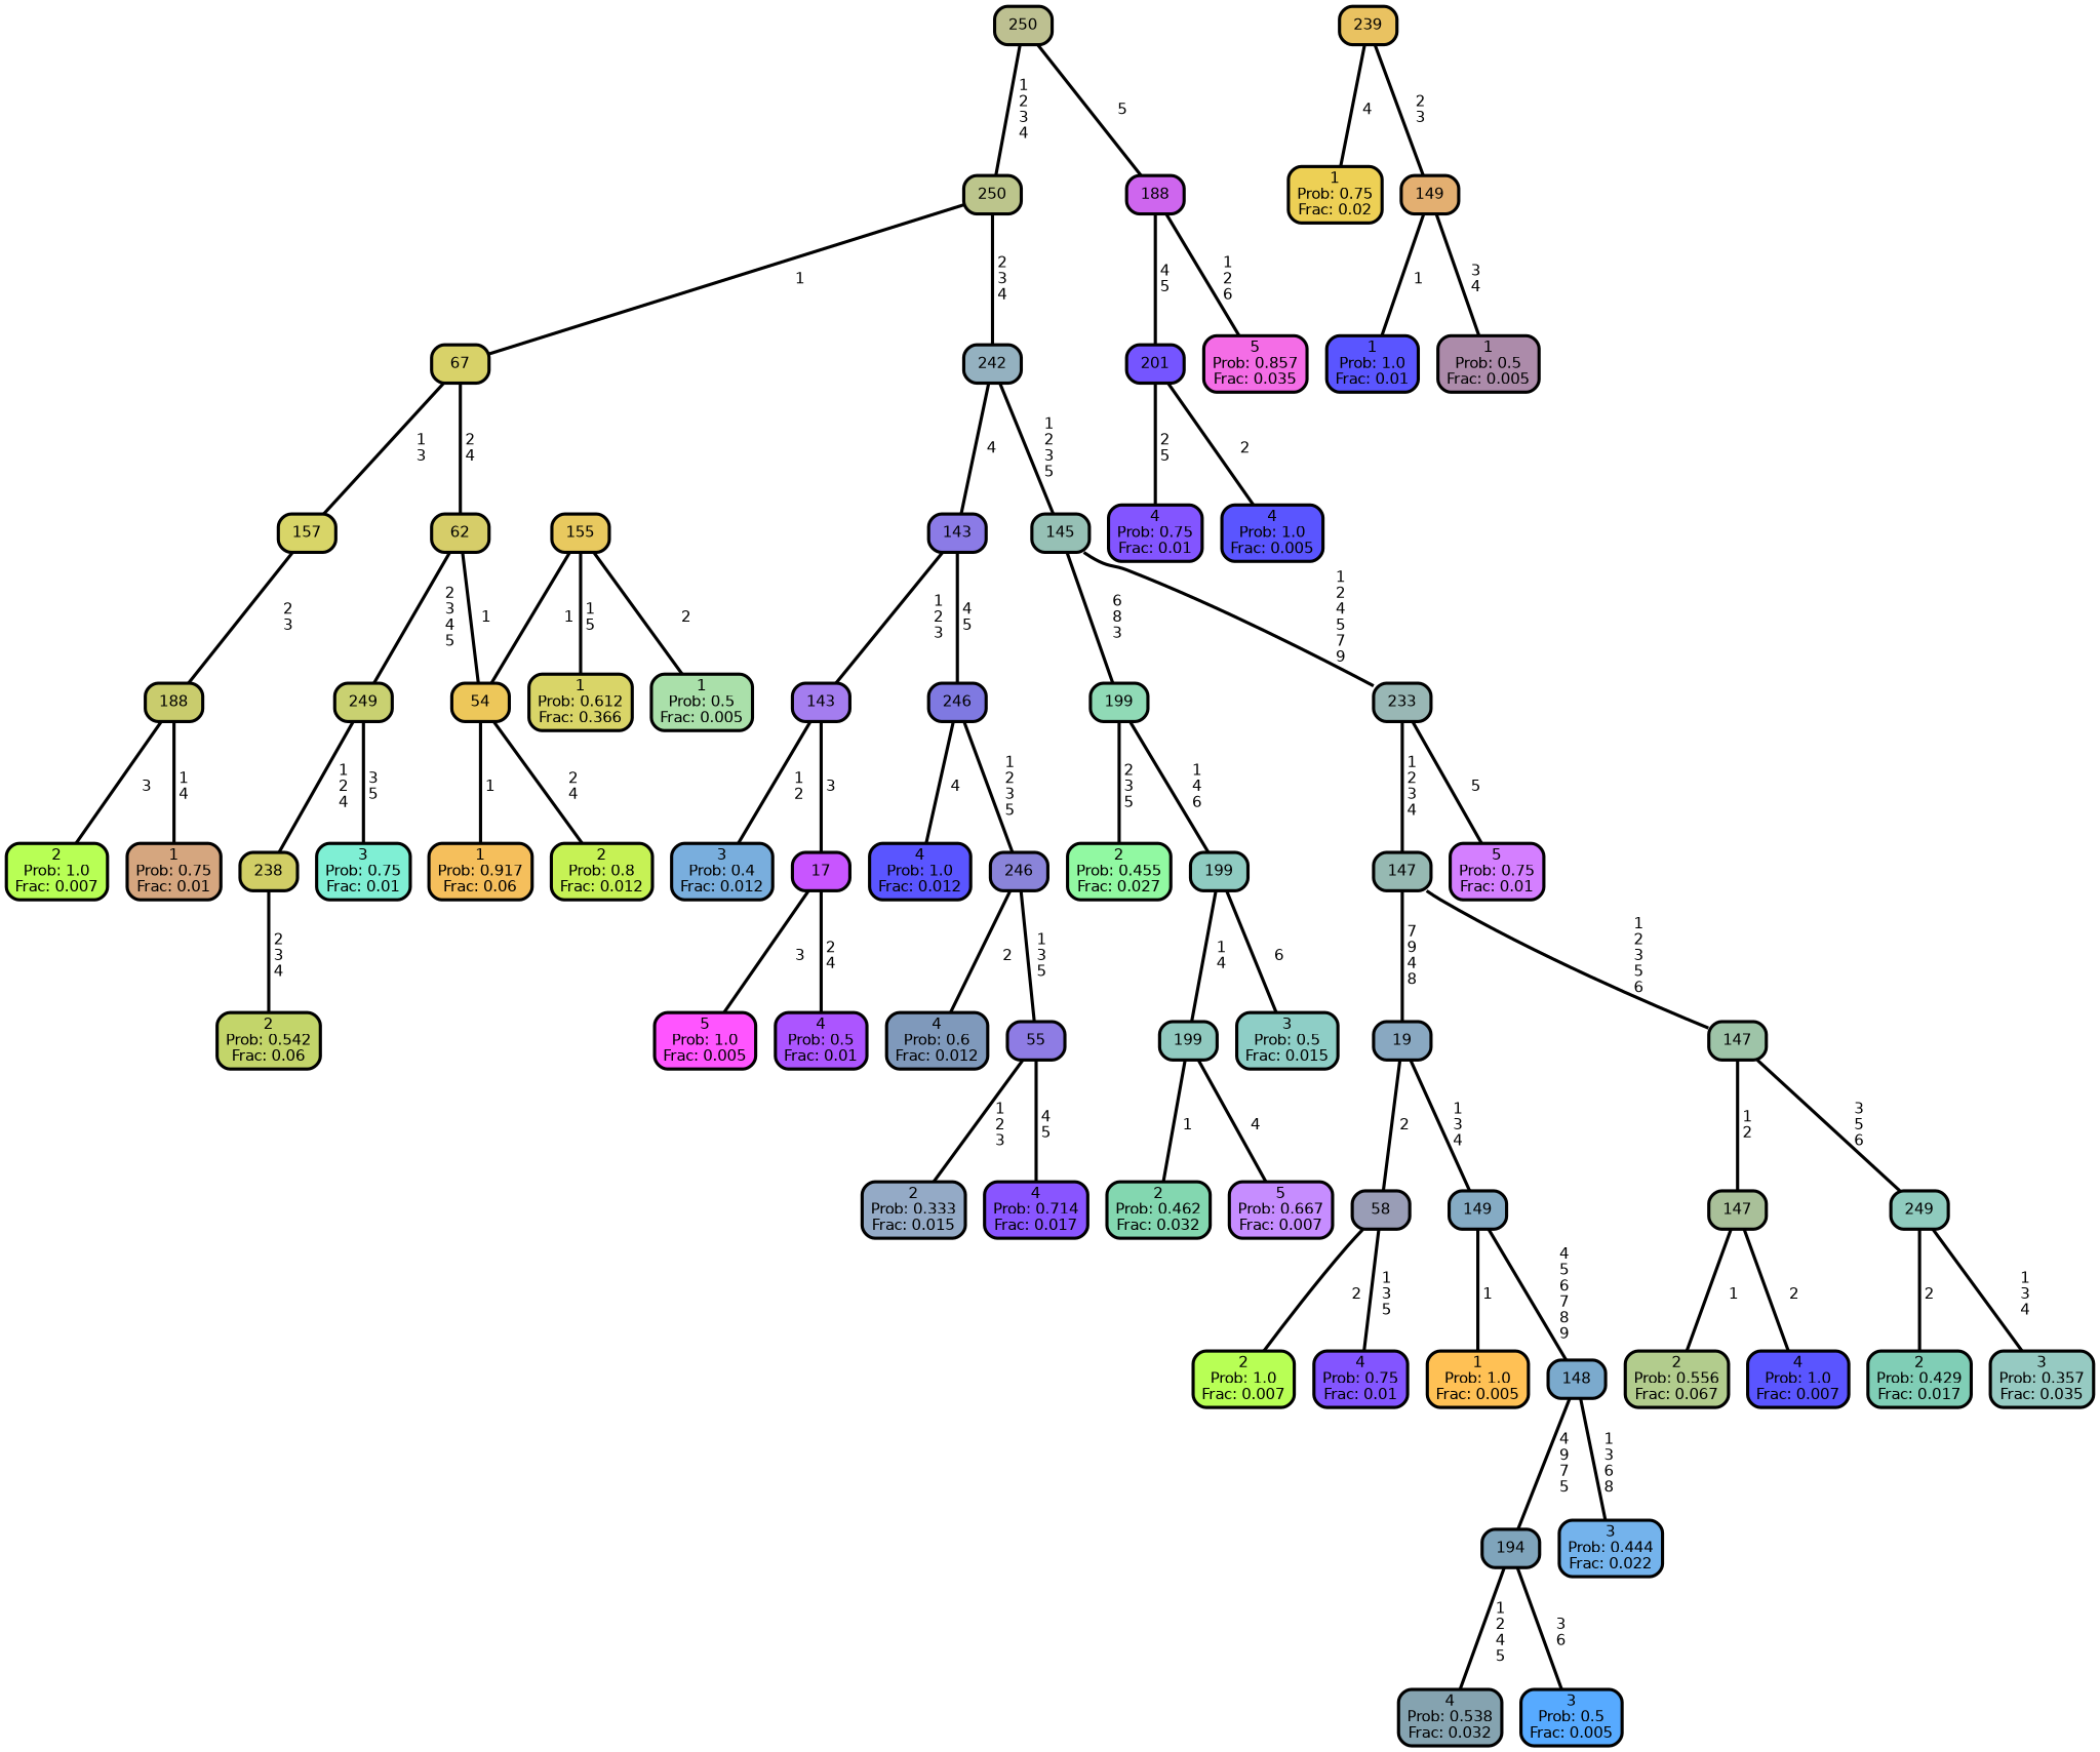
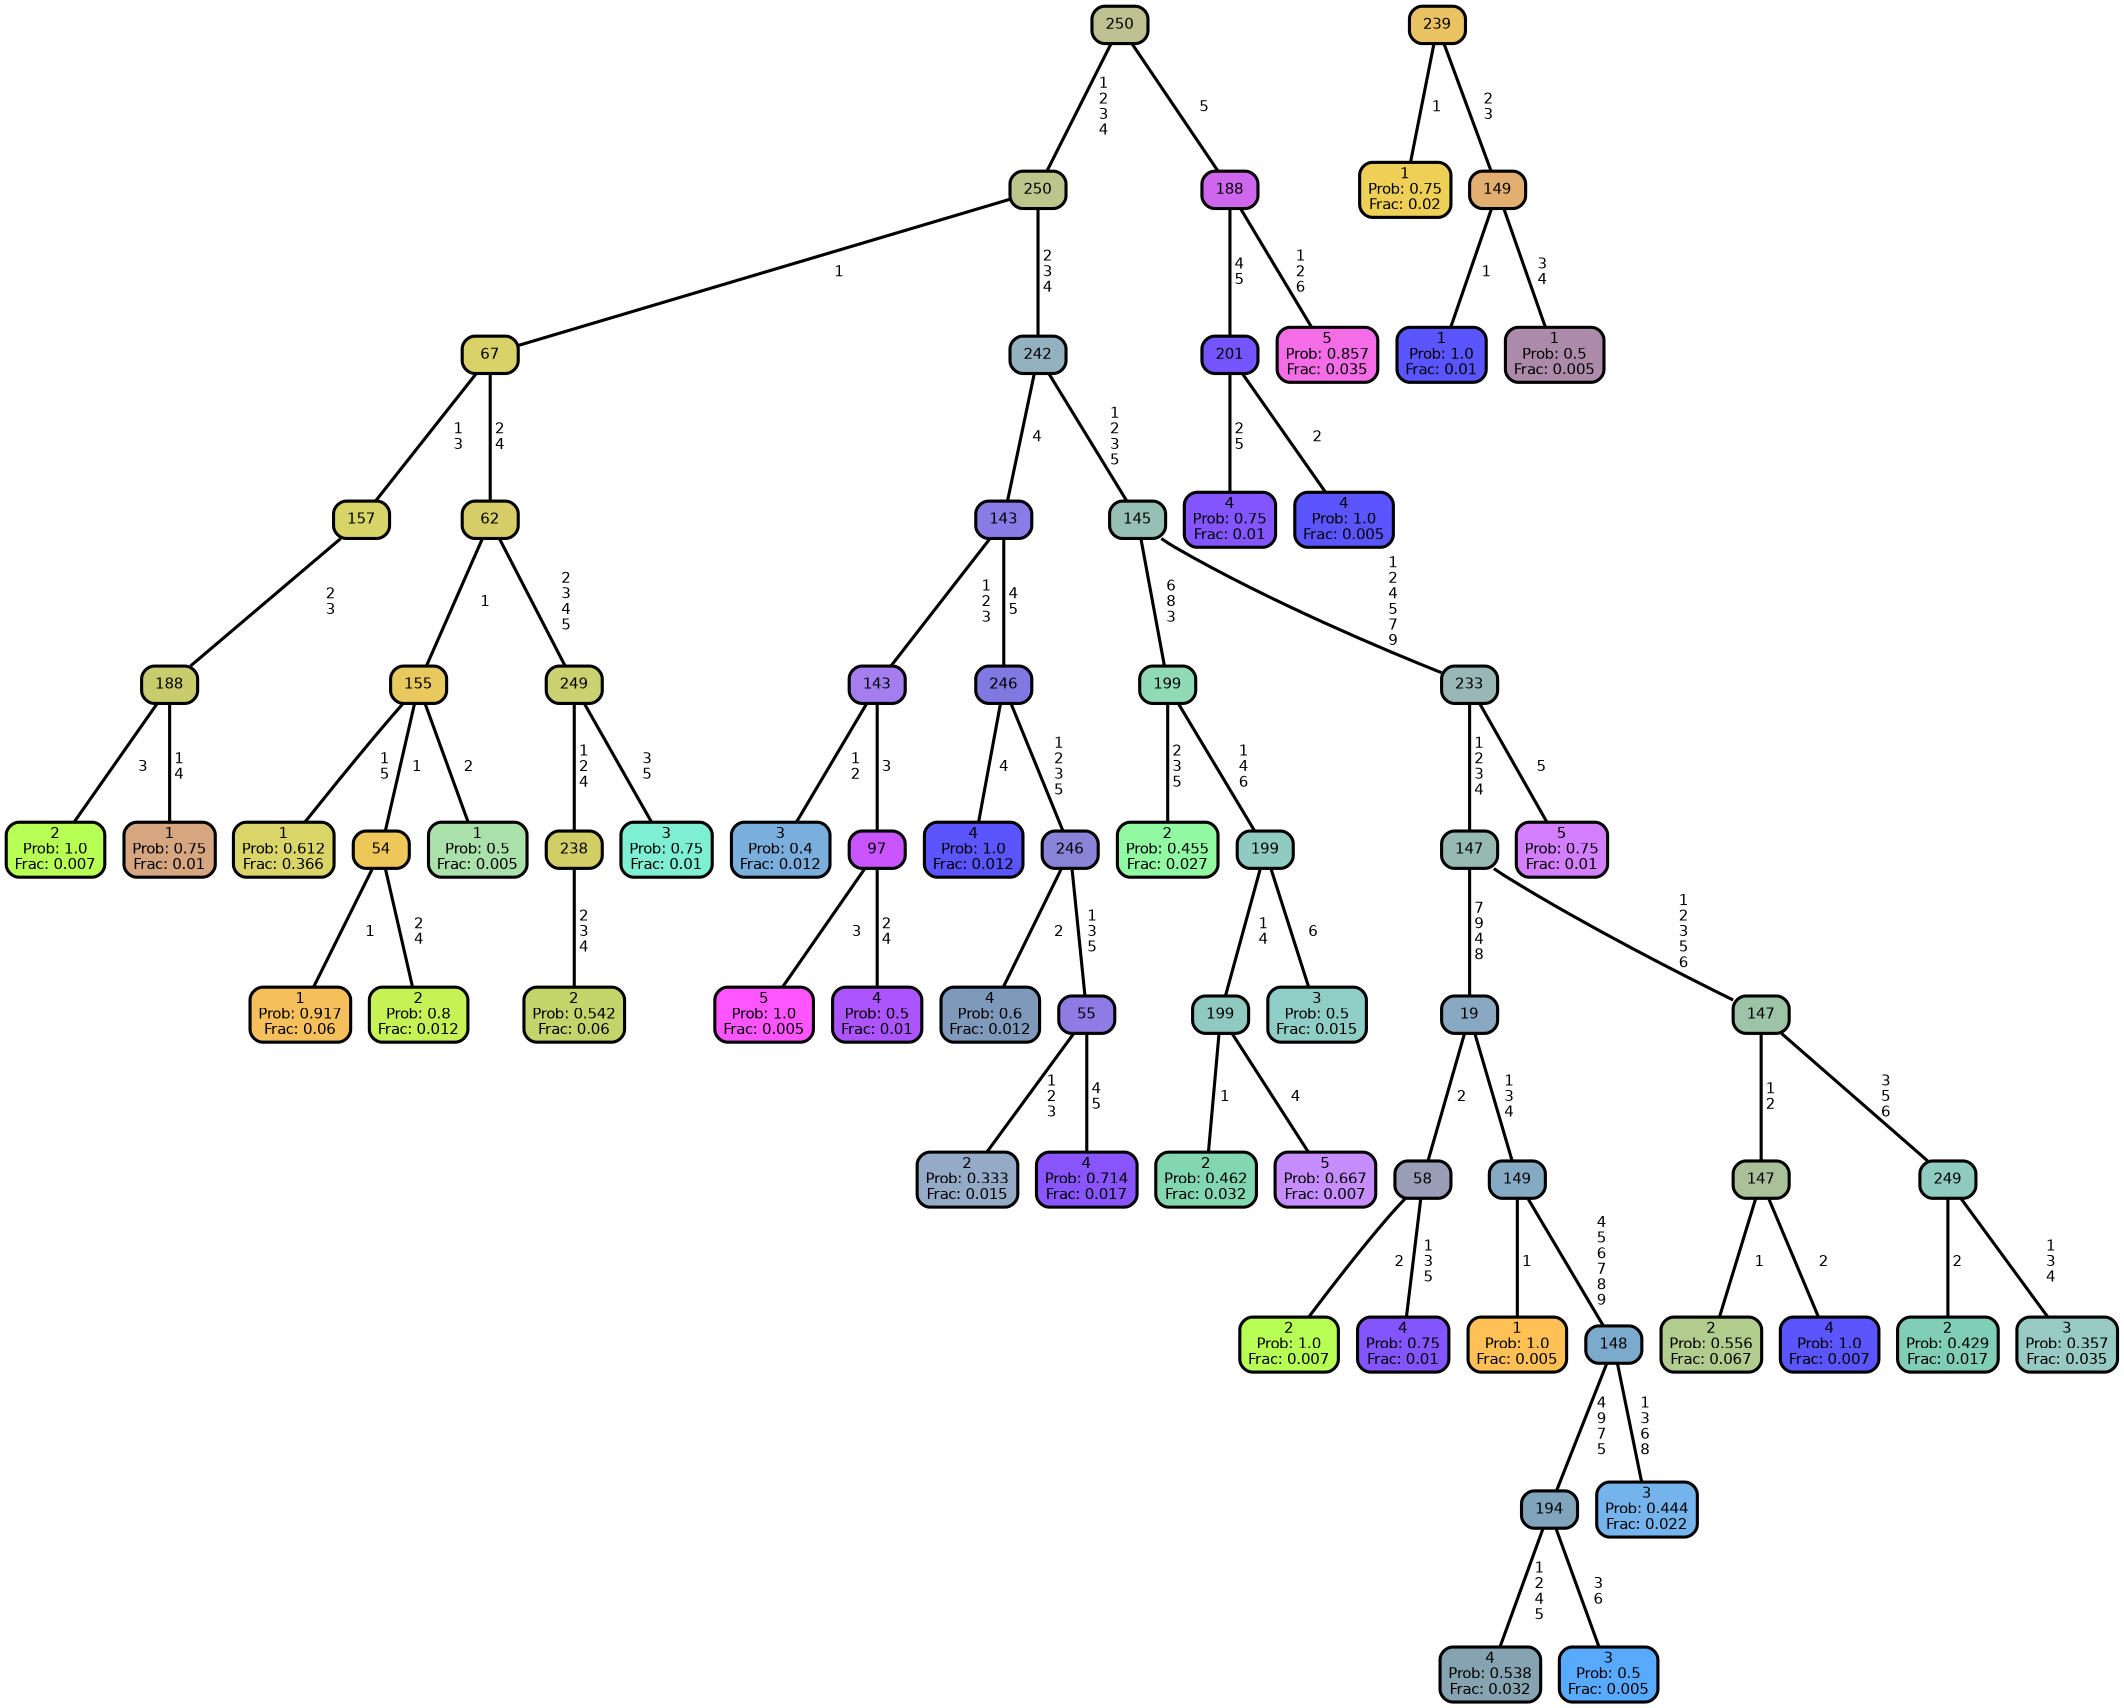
  graph {
    ranksep="0 equally"
    splines=straight
    node [color=black fillcolor="#5a55ff" fontcolor=black fontname=helvetica penwidth=3 shape=box style="filled, rounded"]
    edge [color=black fontname=helvetica penwidth=3]
    n1 [fillcolor="#b8ff55" label="2\nProb: 1.0\nFrac: 0.007"]
    n2 [fillcolor="#c9cc6d" label=188]
    n3 [fillcolor="#d5a67f" label="1\nProb: 0.75\nFrac: 0.01"]
    n4 [fillcolor="#d8d568" label=157]
    n5 [fillcolor="#d9d568" label="1\nProb: 0.612\nFrac: 0.366"]
    n6 [fillcolor="#d8d269" label=67]
    n7 [fillcolor="#d6cd69" label=62]
    n8 [fillcolor="#e8c95f" label=155]
    n9 [fillcolor="#c9d171" label=249]
    n10 [fillcolor="#f5bf5c" label="1\nProb: 0.917\nFrac: 0.06"]
    n11 [fillcolor="#edc75a" label=54]
    n12 [fillcolor="#c6f255" label="2\nProb: 0.8\nFrac: 0.012"]
    n13 [fillcolor="#aae0aa" label="1\nProb: 0.5\nFrac: 0.005"]
    n14 [fillcolor="#d1ce66" label=238]
    n15 [fillcolor="#7fefd4" label="3\nProb: 0.75\nFrac: 0.01"]
    n16 [fillcolor="#edd055" label="1\nProb: 0.75\nFrac: 0.02"]
    n17 [fillcolor="#e9c261" label=239]
    n18 [fillcolor="#e3af71" label=149]
    n19 [label="1\nProb: 1.0\nFrac: 0.01"]
    n20 [fillcolor="#ac8baa" label="1\nProb: 0.5\nFrac: 0.005"]
    n21 [fillcolor="#c3d56a" label="2\nProb: 0.542\nFrac: 0.06"]
    n22 [fillcolor="#bcc58c" label=250]
    n23 [fillcolor="#94b1c0" label=242]
    n24 [fillcolor="#8b7be6" label=143]
    n25 [fillcolor="#96c0b5" label=145]
    n26 [fillcolor="#79aedd" label="3\nProb: 0.4\nFrac: 0.012"]
    n27 [fillcolor="#a47def" label=143]
-   n28 [fillcolor="#c855ff" label=17]
+   n28 [fillcolor="#c855ff" label=97]
    n29 [fillcolor="#ff55ff" label="5\nProb: 1.0\nFrac: 0.005"]
    n30 [fillcolor="#ac55ff" label="4\nProb: 0.5\nFrac: 0.01"]
    n31 [fillcolor="#7f79e1" label=246]
    n32 [label="4\nProb: 1.0\nFrac: 0.012"]
    n33 [fillcolor="#8a84d9" label=246]
    n34 [fillcolor="#7f99bb" label="4\nProb: 0.6\nFrac: 0.012"]
    n35 [fillcolor="#8e7ce4" label=55]
    n36 [fillcolor="#94aac6" label="2\nProb: 0.333\nFrac: 0.015"]
    n37 [fillcolor="#8955ff" label="4\nProb: 0.714\nFrac: 0.017"]
    n38 [fillcolor="#90dab6" label=199]
    n39 [fillcolor="#99b7b5" label=233]
    n40 [fillcolor="#91f9a2" label="2\nProb: 0.455\nFrac: 0.027"]
    n41 [fillcolor="#8fcbc1" label=199]
    n42 [fillcolor="#90c9bf" label=199]
    n43 [fillcolor="#8ecec6" label="3\nProb: 0.5\nFrac: 0.015"]
    n44 [fillcolor="#83d7b0" label="2\nProb: 0.462\nFrac: 0.032"]
    n45 [fillcolor="#c68dff" label="5\nProb: 0.667\nFrac: 0.007"]
    n46 [fillcolor="#96b9b2" label=147]
    n47 [fillcolor="#d47fff" label="5\nProb: 0.75\nFrac: 0.01"]
    n48 [fillcolor="#b8ff55" label="2\nProb: 1.0\nFrac: 0.007"]
    n49 [fillcolor="#999db6" label=58]
    n50 [fillcolor="#8355ff" label="4\nProb: 0.75\nFrac: 0.01"]
    n51 [fillcolor="#89a8c1" label=19]
    n52 [fillcolor="#85abc4" label=149]
    n53 [fillcolor="#ffc155" label="1\nProb: 1.0\nFrac: 0.005"]
    n54 [fillcolor="#7baacd" label=148]
    n55 [fillcolor="#7fa4bb" label=194]
    n56 [fillcolor="#74b3ec" label="3\nProb: 0.444\nFrac: 0.022"]
    n57 [fillcolor="#85a3b0" label="4\nProb: 0.538\nFrac: 0.032"]
    n58 [fillcolor="#57aaff" label="3\nProb: 0.5\nFrac: 0.005"]
    n59 [fillcolor="#9ec4a8" label=147]
    n60 [fillcolor="#a9c099" label=147]
    n61 [fillcolor="#8fcbbe" label=249]
    n62 [fillcolor="#b2cc8d" label="2\nProb: 0.556\nFrac: 0.067"]
    n63 [label="4\nProb: 1.0\nFrac: 0.007"]
    n64 [fillcolor="#80ceb6" label="2\nProb: 0.429\nFrac: 0.017"]
    n65 [fillcolor="#96cac2" label="3\nProb: 0.357\nFrac: 0.035"]
    n66 [fillcolor="#bdc091" label=250]
    n67 [fillcolor="#ce66ee" label=188]
    n68 [fillcolor="#7555ff" label=201]
    n69 [fillcolor="#f46de6" label="5\nProb: 0.857\nFrac: 0.035"]
    n70 [fillcolor="#8355ff" label="4\nProb: 0.75\nFrac: 0.01"]
    n71 [label="4\nProb: 1.0\nFrac: 0.005"]
    subgraph sub_1 {
      rank=same
    }
    n2 -- n1 [label=" 3"]
    n2 -- n3 [label=" 1\n 4"]
    n4 -- n2 [label=" 2\n 3"]
    n6 -- n4 [label=" 1\n 3"]
    n6 -- n7 [label=" 2\n 4"]
-   n7 -- n11 [label=" 1"]
+   n7 -- n8 [label=" 1"]
    n7 -- n9 [label=" 2\n 3\n 4\n 5"]
    n8 -- n5 [label=" 1\n 5"]
    n8 -- n11 [label=" 1"]
    n8 -- n13 [label=" 2"]
    n9 -- n14 [label=" 1\n 2\n 4"]
    n9 -- n15 [label=" 3\n 5"]
    n11 -- n10 [label=" 1"]
    n11 -- n12 [label=" 2\n 4"]
    n14 -- n21 [label=" 2\n 3\n 4"]
-   n17 -- n16 [label=" 4"]
+   n17 -- n16 [label=" 1"]
    n17 -- n18 [label=" 2\n 3"]
    n18 -- n19 [label=" 1"]
    n18 -- n20 [label=" 3\n 4"]
    n22 -- n6 [label=" 1"]
    n22 -- n23 [label=" 2\n 3\n 4"]
    n23 -- n24 [label=" 4"]
    n23 -- n25 [label=" 1\n 2\n 3\n 5"]
    n24 -- n27 [label=" 1\n 2\n 3"]
    n24 -- n31 [label=" 4\n 5"]
    n25 -- n38 [label=" 6\n 8\n 3"]
    n25 -- n39 [label=" 1\n 2\n 4\n 5\n 7\n 9"]
    n27 -- n26 [label=" 1\n 2"]
    n27 -- n28 [label=" 3"]
    n28 -- n29 [label=" 3"]
    n28 -- n30 [label=" 2\n 4"]
    n31 -- n32 [label=" 4"]
    n31 -- n33 [label=" 1\n 2\n 3\n 5"]
    n33 -- n34 [label=" 2"]
    n33 -- n35 [label=" 1\n 3\n 5"]
    n35 -- n36 [label=" 1\n 2\n 3"]
    n35 -- n37 [label=" 4\n 5"]
    n38 -- n40 [label=" 2\n 3\n 5"]
    n38 -- n41 [label=" 1\n 4\n 6"]
    n39 -- n46 [label=" 1\n 2\n 3\n 4"]
    n39 -- n47 [label=" 5"]
    n41 -- n42 [label=" 1\n 4"]
    n41 -- n43 [label=" 6"]
    n42 -- n44 [label=" 1"]
    n42 -- n45 [label=" 4"]
    n46 -- n51 [label=" 7\n 9\n 4\n 8"]
    n46 -- n59 [label=" 1\n 2\n 3\n 5\n 6"]
    n49 -- n48 [label=" 2"]
    n49 -- n50 [label=" 1\n 3\n 5"]
    n51 -- n49 [label=" 2"]
    n51 -- n52 [label=" 1\n 3\n 4"]
    n52 -- n53 [label=" 1"]
    n52 -- n54 [label=" 4\n 5\n 6\n 7\n 8\n 9"]
    n54 -- n55 [label=" 4\n 9\n 7\n 5"]
    n54 -- n56 [label=" 1\n 3\n 6\n 8"]
    n55 -- n57 [label=" 1\n 2\n 4\n 5"]
    n55 -- n58 [label=" 3\n 6"]
    n59 -- n60 [label=" 1\n 2"]
    n59 -- n61 [label=" 3\n 5\n 6"]
    n60 -- n62 [label=" 1"]
    n60 -- n63 [label=" 2"]
    n61 -- n64 [label=" 2"]
    n61 -- n65 [label=" 1\n 3\n 4"]
    n66 -- n22 [label=" 1\n 2\n 3\n 4"]
    n66 -- n67 [label=" 5"]
    n67 -- n68 [label=" 4\n 5"]
    n67 -- n69 [label=" 1\n 2\n 6"]
    n68 -- n70 [label=" 2\n 5"]
    n68 -- n71 [label=" 2"]
  }
